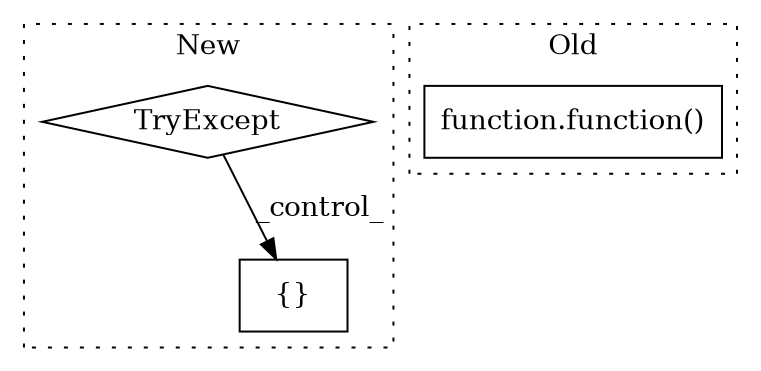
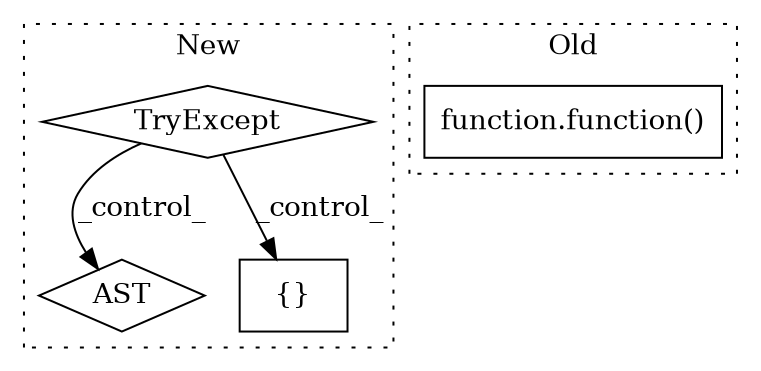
  digraph {
    node [shape=diamond]
    n1 [a=71 l=17 label=TryExcept s=3627]
+   n2 [a=2 l="7,0" label=AST s="3813,0"]
    n3 [a=59 l="1,0" label="{}" s="3769,3802" shape=box]
    n4 [a=75 l="8,1" label="function.function()" s="1687,1714" shape=box]
    subgraph cluster_1 {
      label=New
      style=dotted
      n1
+     n2
      n3
    }
    subgraph cluster_2 {
      label=Old
      style=dotted
      n4
    }
+   n1 -> n2 [label=_control_]
    n1 -> n3 [label=_control_]
  }
